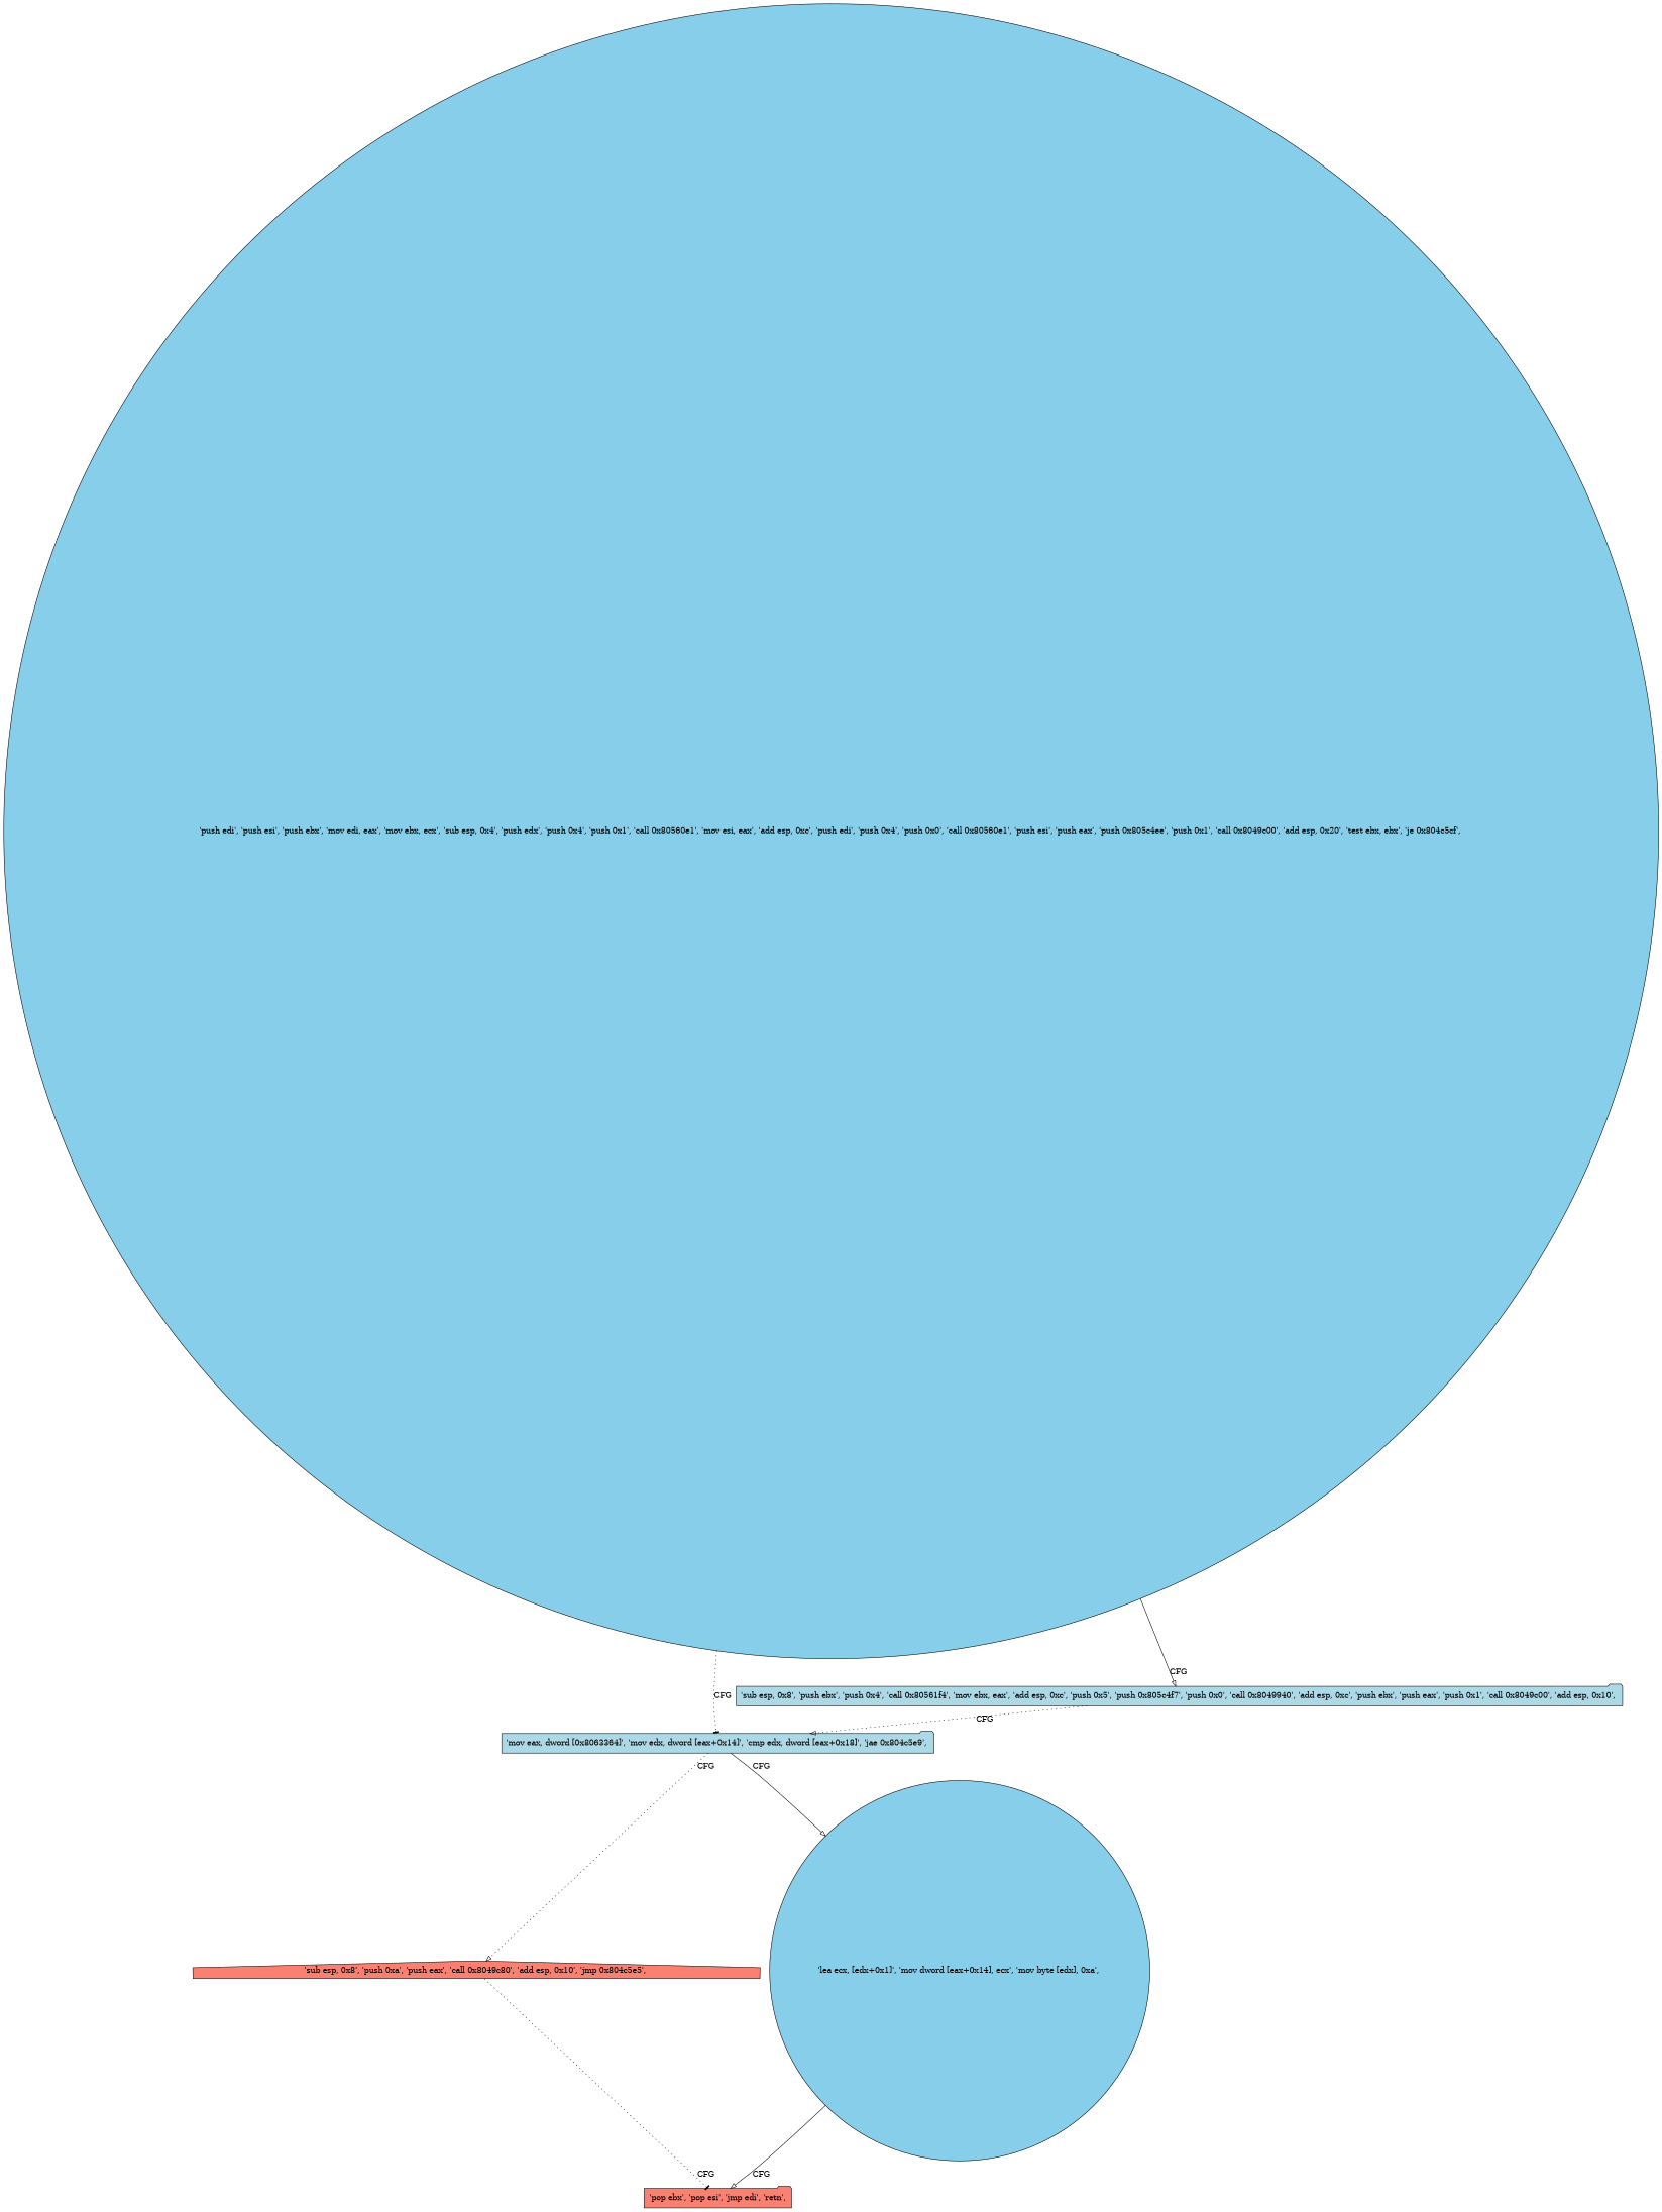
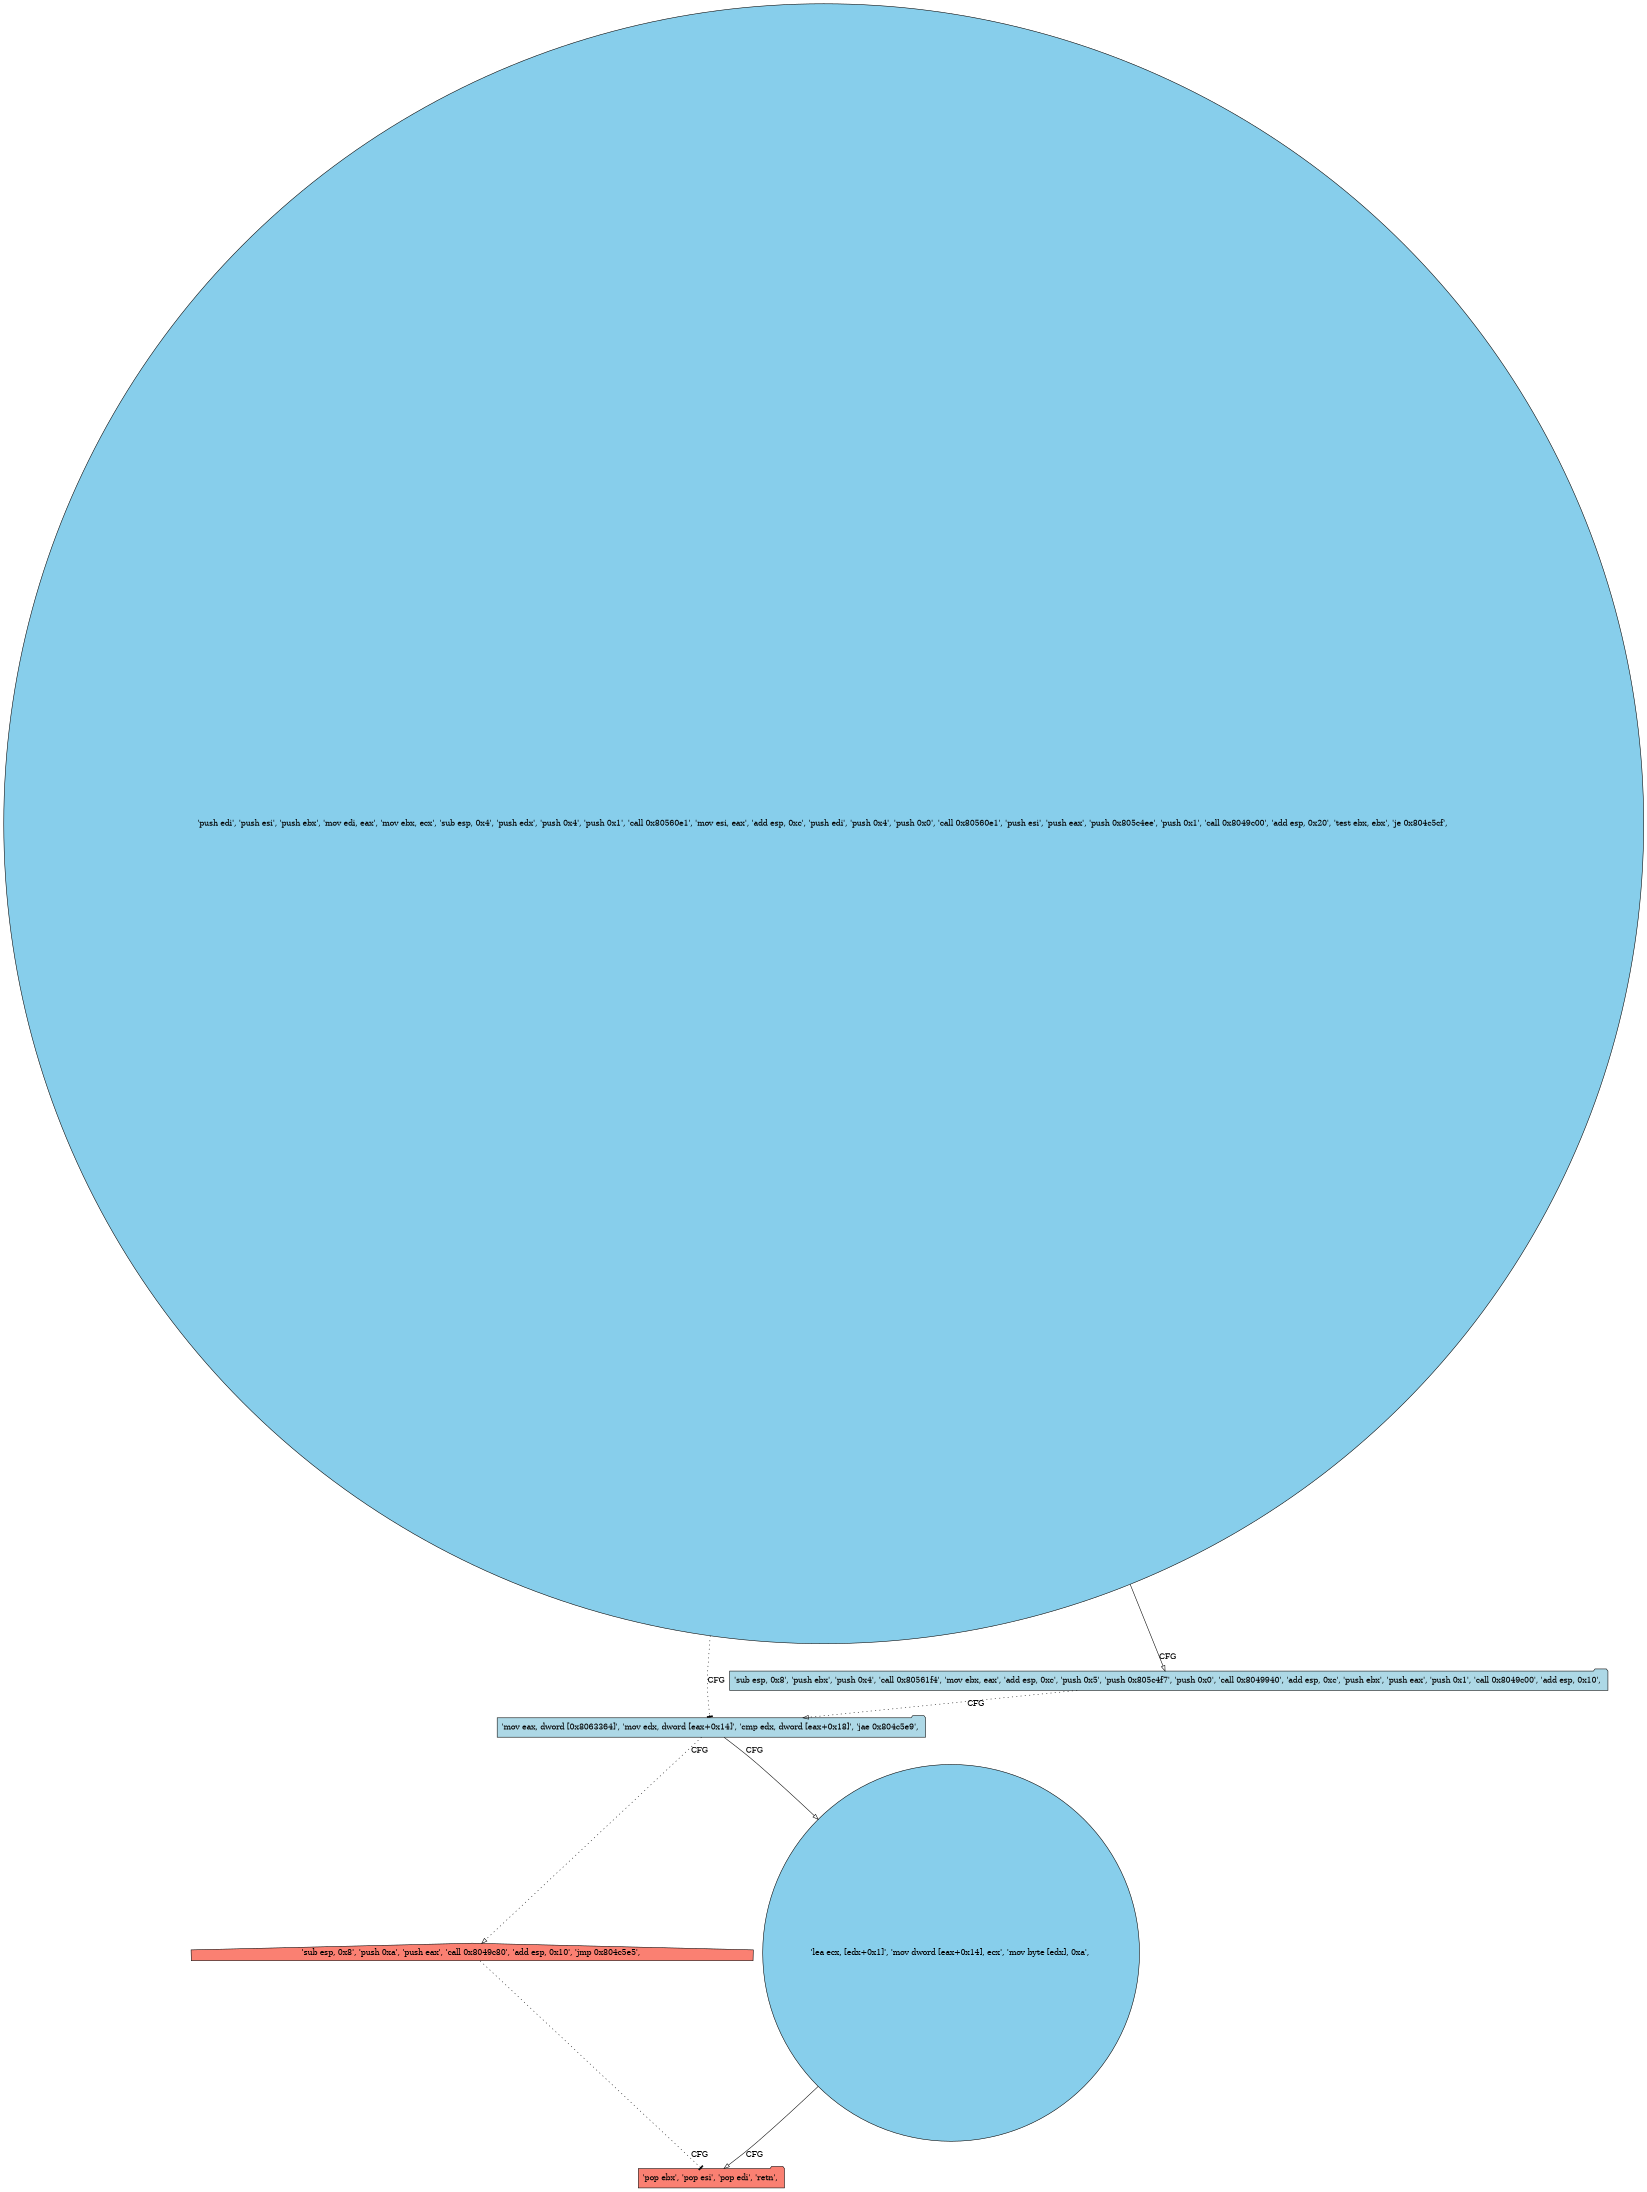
  digraph {
    node [style=filled fillcolor=skyblue shape=folder]
    edge [style=dotted arrowhead=onormal]
    n1 [label="'push edi', 'push esi', 'push ebx', 'mov edi, eax', 'mov ebx, ecx', 'sub esp, 0x4', 'push edx', 'push 0x4', 'push 0x1', 'call 0x80560e1', 'mov esi, eax', 'add esp, 0xc', 'push edi', 'push 0x4', 'push 0x0', 'call 0x80560e1', 'push esi', 'push eax', 'push 0x805c4ee', 'push 0x1', 'call 0x8049c00', 'add esp, 0x20', 'test ebx, ebx', 'je 0x804c5cf', " shape=circle]
    n2 [label="'mov eax, dword [0x8063364]', 'mov edx, dword [eax+0x14]', 'cmp edx, dword [eax+0x18]', 'jae 0x804c5e9', " fillcolor=lightblue]
    n3 [label="'sub esp, 0x8', 'push ebx', 'push 0x4', 'call 0x80561f4', 'mov ebx, eax', 'add esp, 0xc', 'push 0x5', 'push 0x805c4f7', 'push 0x0', 'call 0x8049940', 'add esp, 0xc', 'push ebx', 'push eax', 'push 0x1', 'call 0x8049c00', 'add esp, 0x10', " fillcolor=lightblue]
    n4 [label="'sub esp, 0x8', 'push 0xa', 'push eax', 'call 0x8049c80', 'add esp, 0x10', 'jmp 0x804c5e5', " fillcolor=salmon shape=house]
    n5 [label="'lea ecx, [edx+0x1]', 'mov dword [eax+0x14], ecx', 'mov byte [edx], 0xa', " shape=circle]
-   n6 [label="'pop ebx', 'pop esi', 'jmp edi', 'retn'," fillcolor=salmon]
+   n6 [label="'pop ebx', 'pop esi', 'pop edi', 'retn', " fillcolor=salmon]
    n1 -> n2 [label=CFG arrowhead=tee]
    n1 -> n3 [label=CFG style=solid]
    n2 -> n4 [label=CFG]
    n2 -> n5 [label=CFG style=solid]
    n3 -> n2 [label=CFG]
    n4 -> n6 [label=CFG arrowhead=tee]
    n5 -> n6 [label=CFG style=solid]
  }
